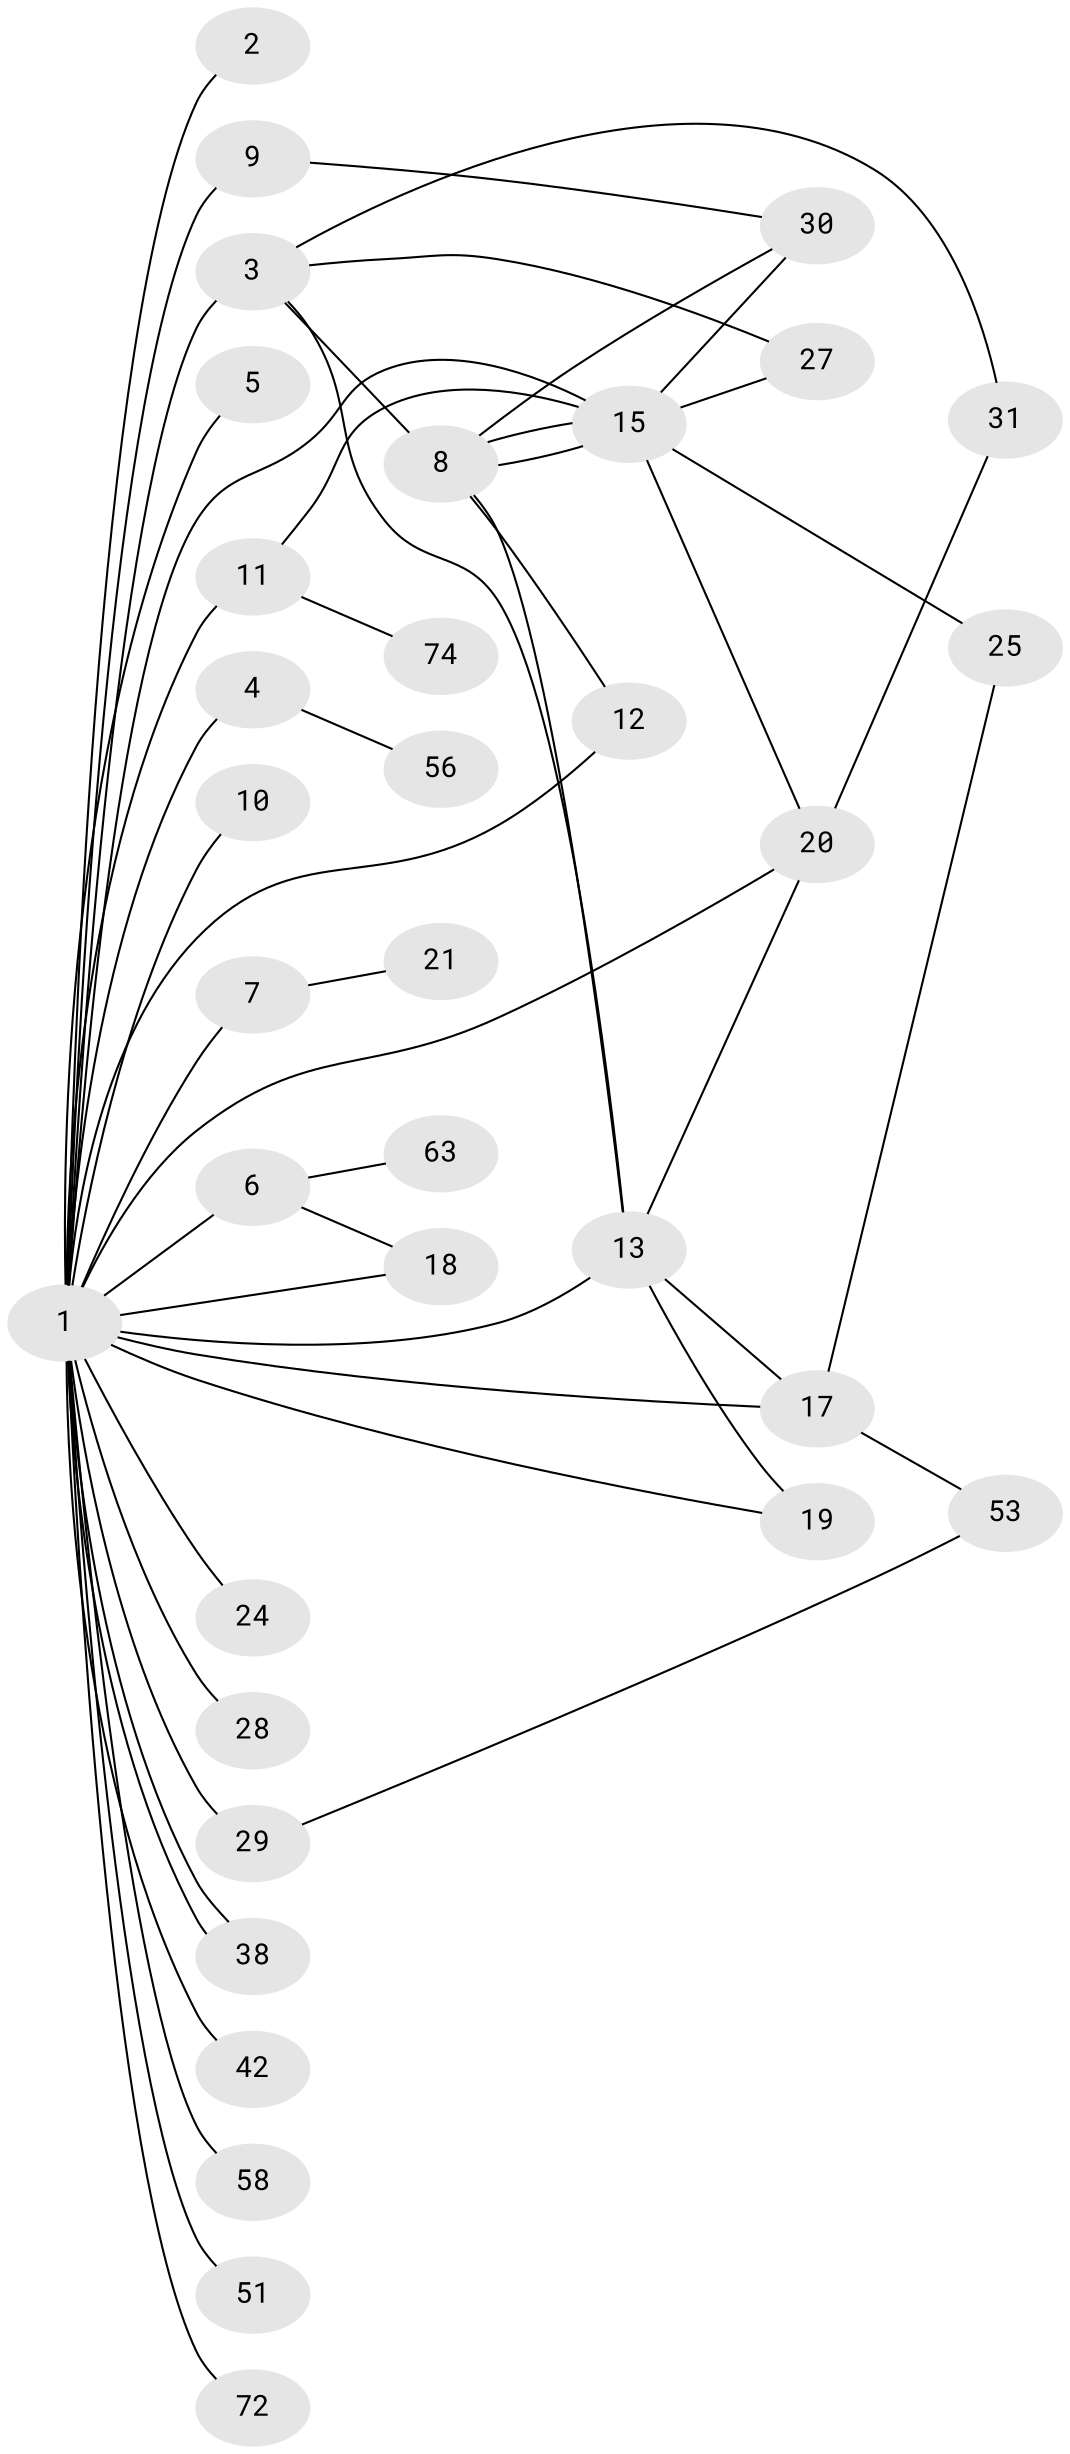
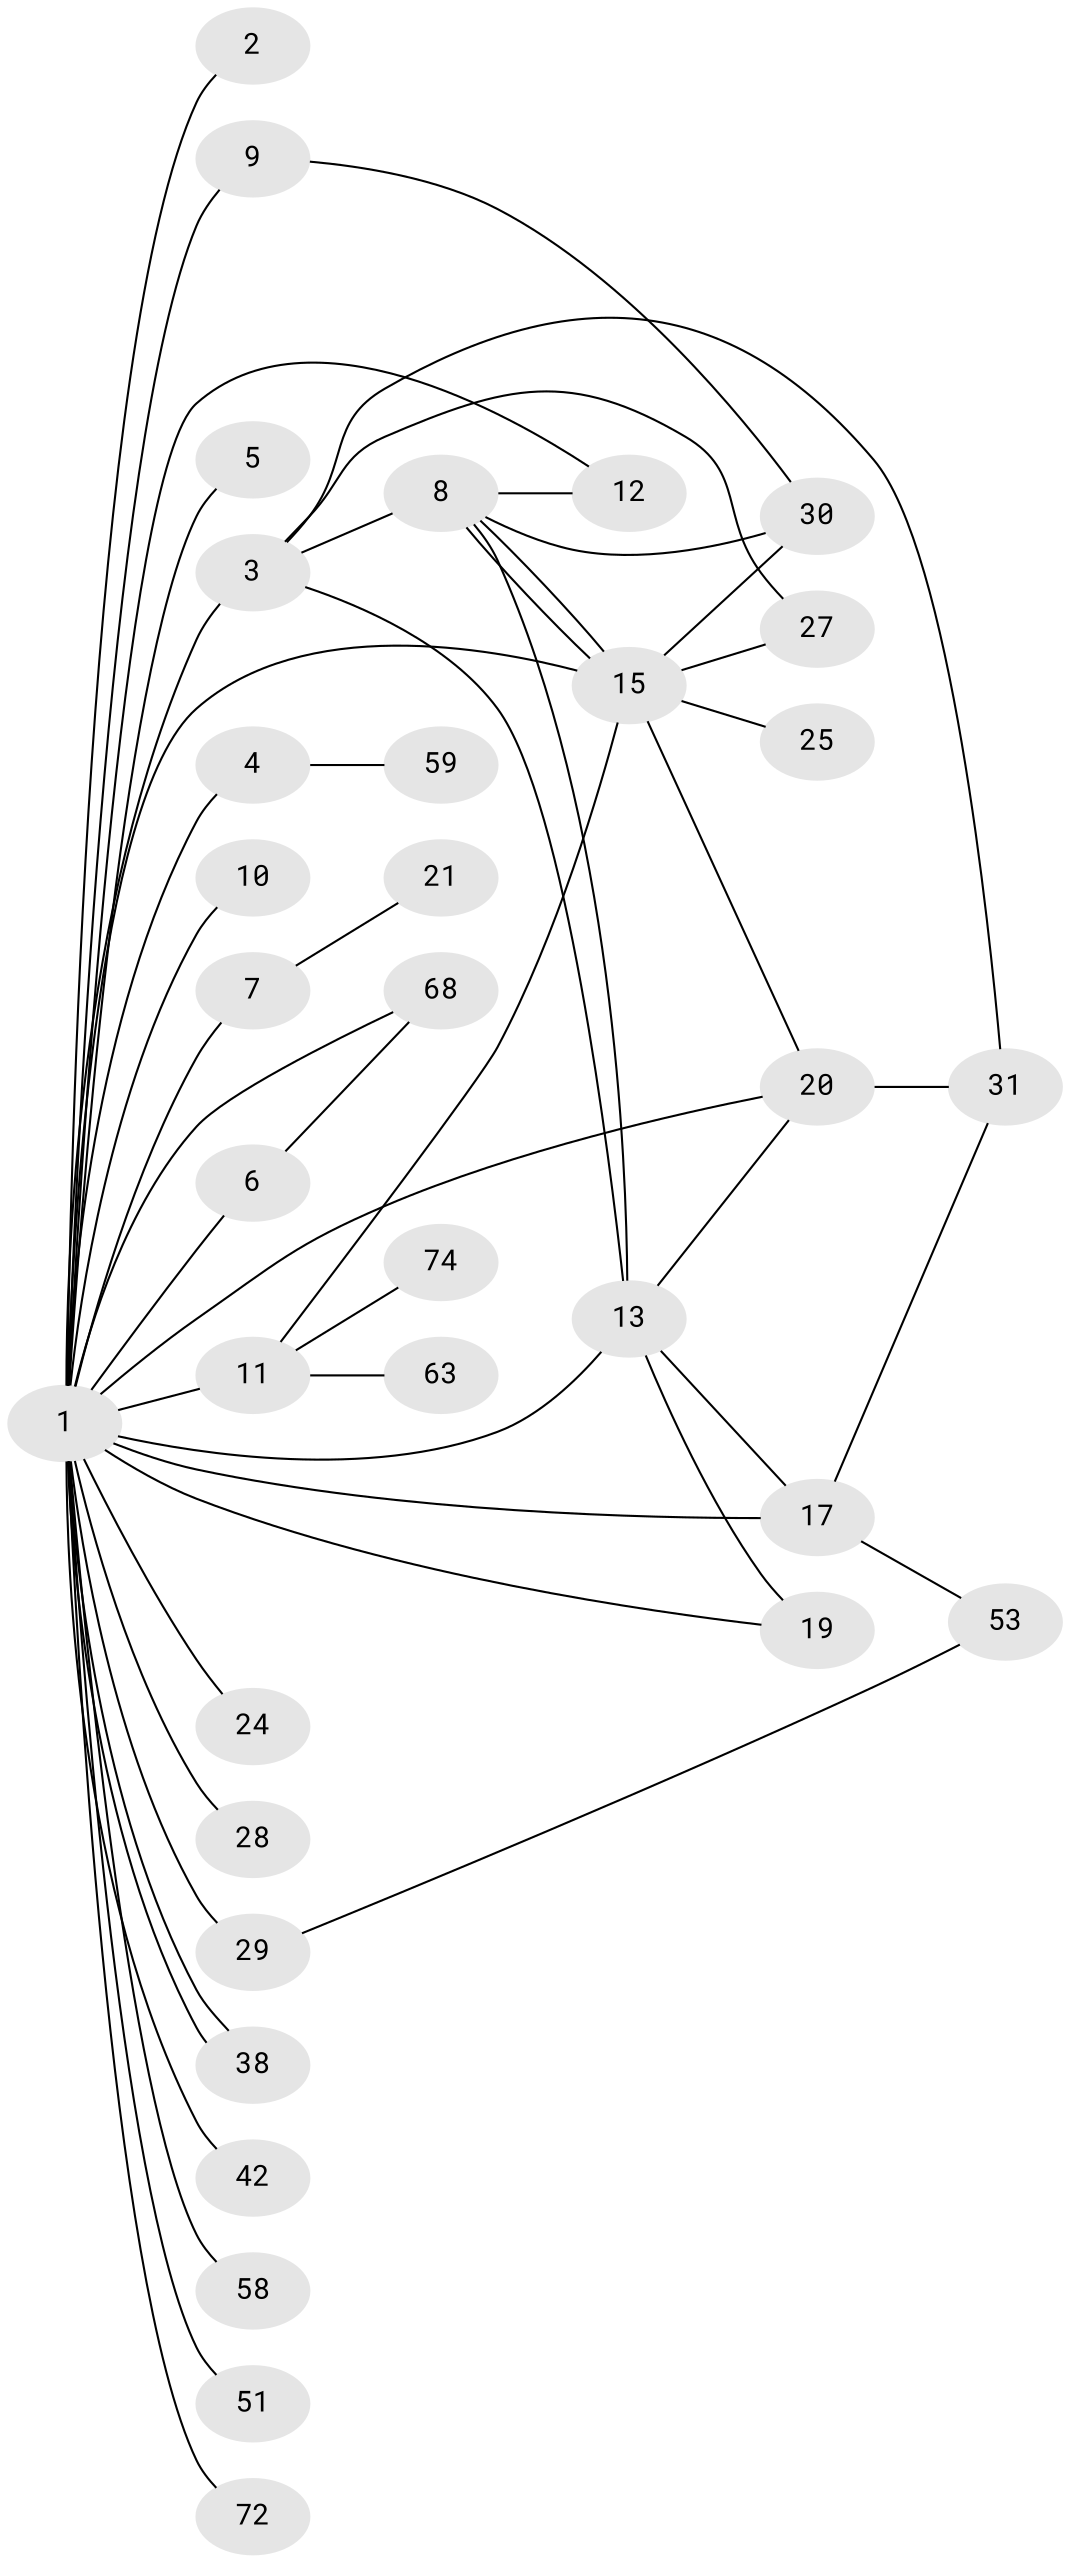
  graph {
    fontname="Roboto Mono"
    rankdir=LR
    node [color=gray90 fontname="Roboto Mono" style=filled]
    edge [fontname="Roboto Mono"]
    1
    2
    3
    4
    5
    6
    7 [super="+22"]
    9 [super="+23+61+14"]
    10 [super="+39"]
    11 [super="+40"]
    12 [super="+26"]
    13 [super="+70+68+54+32+35"]
    15
    17 [super="+34+60"]
-   18
+   18 [label=68]
    19 [super="+50"]
    20 [super="+41+37+43+57"]
    24 [super="+46"]
    28 [super="+62"]
    29 [super="+48+47"]
    38
    42
    58 [super="+69"]
    n24 [label=51]
    72
    31 [super="+49"]
    8 [super="+36"]
    27
-   56
+   56 [label=59]
    21
    30 [super="+45"]
    63
    74
    25
    n35 [label=53 super="+44"]
    1 -- 2
    1 -- 3
    1 -- 4
    1 -- 5
    1 -- 6
    1 -- 7
    1 -- 9 [weight=2]
    1 -- 10
    1 -- 11 [weight=2]
    1 -- 12
    1 -- 13 [weight=2]
    1 -- 15
    1 -- 17 [weight=2]
    1 -- 18
    1 -- 19
    1 -- 20
    1 -- 24
    1 -- 28
    1 -- 29 [weight=2]
    1 -- 38
    1 -- 38
    1 -- 42
    1 -- 58
    1 -- n24
    1 -- 72
    3 -- 13 [weight=2]
    3 -- 31
    3 -- 8
    3 -- 27
    4 -- 56
    6 -- 18
    7 -- 21
    9 -- 30
    11 -- 15
-   6 -- 63
+   11 -- 63
    11 -- 74
    13 -- 17
    13 -- 19
    13 -- 20
    15 -- 20
    15 -- 27
    15 -- 30
    15 -- 25
-   17 -- 25
+   17 -- 31
    17 -- n35
    20 -- 31
    29 -- n35
    8 -- 12
    8 -- 13
    8 -- 15
    8 -- 15
    8 -- 30
  }
